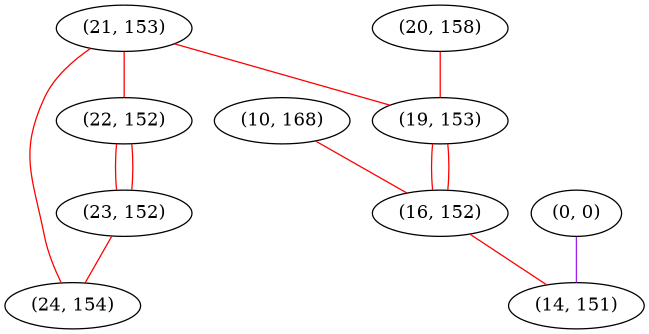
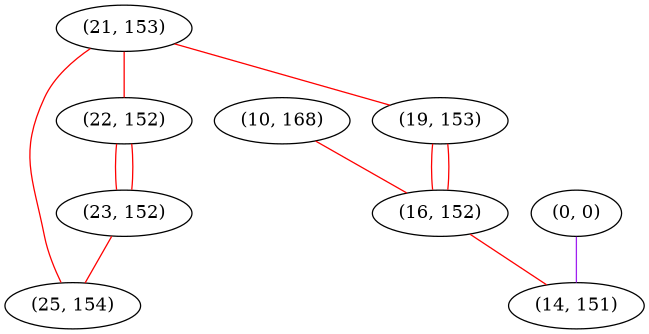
  graph {
    edge [color=red weight=1]
    "(21, 153)"
    "(22, 152)"
    "(19, 153)"
-   "(25, 154)" [label="(24, 154)"]
+   "(25, 154)"
    "(23, 152)"
    "(16, 152)"
    n7 [label="(10, 168)"]
    "(14, 151)"
-   "(20, 158)"
    "(0, 0)"
    "(21, 153)" -- "(22, 152)"
    "(21, 153)" -- "(19, 153)"
    "(21, 153)" -- "(25, 154)"
    "(22, 152)" -- "(23, 152)"
    "(22, 152)" -- "(23, 152)"
    "(19, 153)" -- "(16, 152)"
    "(19, 153)" -- "(16, 152)"
    "(23, 152)" -- "(25, 154)"
    "(16, 152)" -- "(14, 151)"
    n7 -- "(16, 152)"
-   "(20, 158)" -- "(19, 153)"
    "(0, 0)" -- "(14, 151)" [color=purple weight=4]
  }
